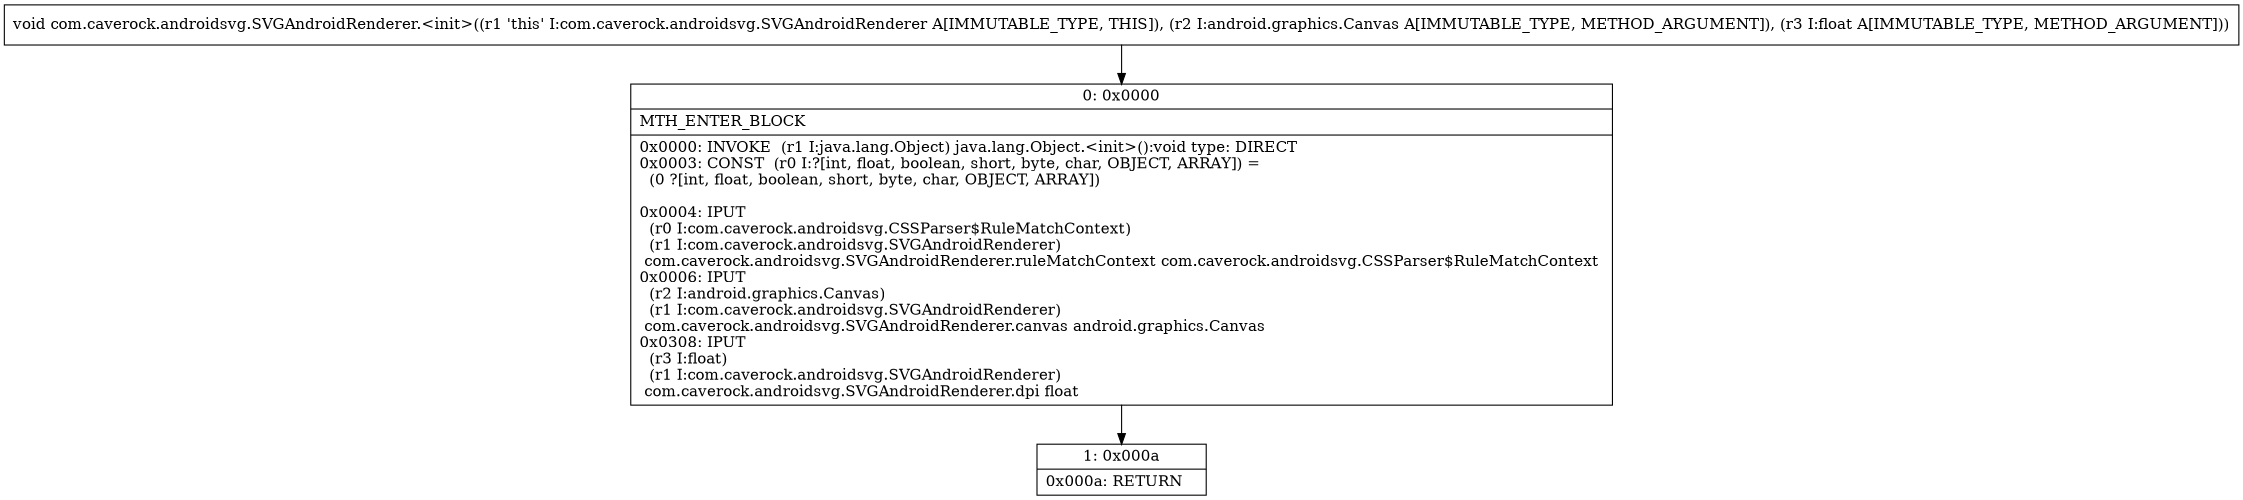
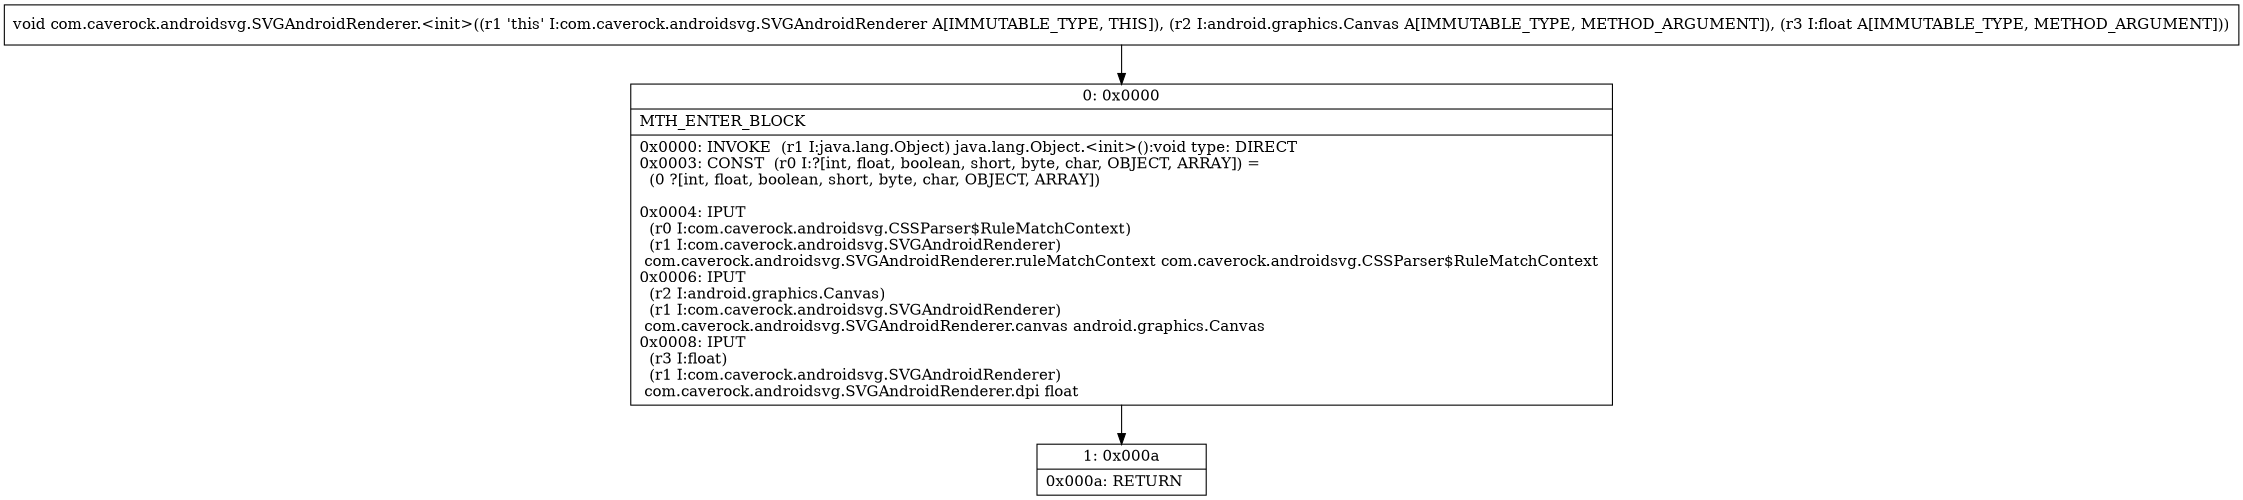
  digraph {
    node [shape=record]
-   n1 [label="{0\:\ 0x0000|MTH_ENTER_BLOCK\l|0x0000: INVOKE  (r1 I:java.lang.Object) java.lang.Object.\<init\>():void type: DIRECT \l0x0003: CONST  (r0 I:?[int, float, boolean, short, byte, char, OBJECT, ARRAY]) = \l  (0 ?[int, float, boolean, short, byte, char, OBJECT, ARRAY])\l \l0x0004: IPUT  \l  (r0 I:com.caverock.androidsvg.CSSParser$RuleMatchContext)\l  (r1 I:com.caverock.androidsvg.SVGAndroidRenderer)\l com.caverock.androidsvg.SVGAndroidRenderer.ruleMatchContext com.caverock.androidsvg.CSSParser$RuleMatchContext \l0x0006: IPUT  \l  (r2 I:android.graphics.Canvas)\l  (r1 I:com.caverock.androidsvg.SVGAndroidRenderer)\l com.caverock.androidsvg.SVGAndroidRenderer.canvas android.graphics.Canvas \l0x0308: IPUT  \l  (r3 I:float)\l  (r1 I:com.caverock.androidsvg.SVGAndroidRenderer)\l com.caverock.androidsvg.SVGAndroidRenderer.dpi float \l}"]
+   n1 [label="{0\:\ 0x0000|MTH_ENTER_BLOCK\l|0x0000: INVOKE  (r1 I:java.lang.Object) java.lang.Object.\<init\>():void type: DIRECT \l0x0003: CONST  (r0 I:?[int, float, boolean, short, byte, char, OBJECT, ARRAY]) = \l  (0 ?[int, float, boolean, short, byte, char, OBJECT, ARRAY])\l \l0x0004: IPUT  \l  (r0 I:com.caverock.androidsvg.CSSParser$RuleMatchContext)\l  (r1 I:com.caverock.androidsvg.SVGAndroidRenderer)\l com.caverock.androidsvg.SVGAndroidRenderer.ruleMatchContext com.caverock.androidsvg.CSSParser$RuleMatchContext \l0x0006: IPUT  \l  (r2 I:android.graphics.Canvas)\l  (r1 I:com.caverock.androidsvg.SVGAndroidRenderer)\l com.caverock.androidsvg.SVGAndroidRenderer.canvas android.graphics.Canvas \l0x0008: IPUT  \l  (r3 I:float)\l  (r1 I:com.caverock.androidsvg.SVGAndroidRenderer)\l com.caverock.androidsvg.SVGAndroidRenderer.dpi float \l}"]
    n2 [label="{1\:\ 0x000a|0x000a: RETURN   \l}"]
    n3 [label="{void com.caverock.androidsvg.SVGAndroidRenderer.\<init\>((r1 'this' I:com.caverock.androidsvg.SVGAndroidRenderer A[IMMUTABLE_TYPE, THIS]), (r2 I:android.graphics.Canvas A[IMMUTABLE_TYPE, METHOD_ARGUMENT]), (r3 I:float A[IMMUTABLE_TYPE, METHOD_ARGUMENT])) }"]
    n1 -> n2
    n3 -> n1
  }
